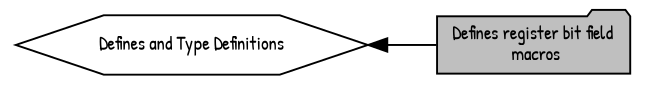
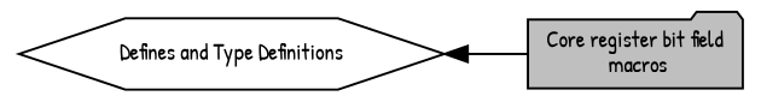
  digraph {
    rankdir=LR
    fontname="Patrick Hand"
    node [color=black fontname="Patrick Hand" fontsize=10 style=filled]
    n1 [fillcolor=white height=0.2 label="Defines and Type Definitions" shape=hexagon width=0.4]
-   n2 [fillcolor=grey75 fontcolor=black height=0.2 label="Defines register bit field\l macros" shape=folder width=0.4]
+   n2 [fillcolor=grey75 fontcolor=black height=0.2 label="Core register bit field\l macros" shape=folder width=0.4]
    n1 -> n2 [dir=back fontname="Patrick Hand" fontsize=10 labelfontname=Helvetica labelfontsize=10 shape=plaintext style=solid]
  }
